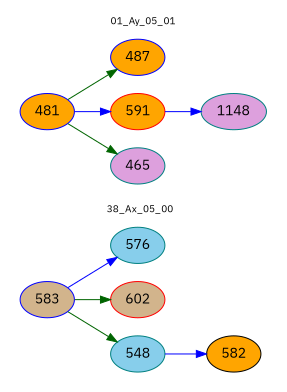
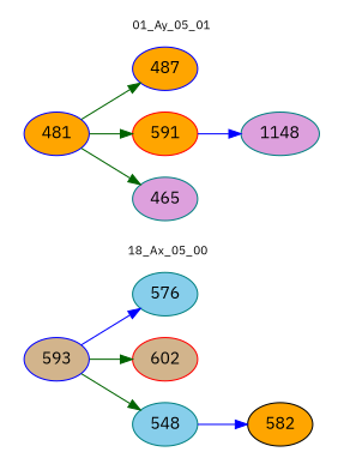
  digraph {
    fontname="IBM Plex Sans"
    rankdir=LR
    node [color=teal fillcolor=orange fontname="IBM Plex Sans" style=filled]
    edge [color=darkgreen fontname="IBM Plex Sans"]
-   n1 [color=blue fillcolor=tan label=583]
+   n1 [color=blue fillcolor=tan label=593]
    n2 [fillcolor=skyblue label=548]
    n3 [color=red fillcolor=tan label=602]
    n4 [fillcolor=skyblue label=576]
    n5 [color=black label=582]
    n6 [color=blue label=481]
    n7 [fillcolor=plum label=465]
    n8 [color=red label=591]
    n9 [color=blue label=487]
    n10 [fillcolor=plum label=1148]
    subgraph cluster_1 {
      color=white
      fontsize=10
-     label="38_Ax_05_00"
+     label="18_Ax_05_00"
      n1
      n2
      n3
      n4
      n5
    }
    subgraph cluster_2 {
      color=white
      fontsize=10
      label="01_Ay_05_01"
      n6
      n7
      n8
      n9
      n10
    }
    n1 -> n2
    n1 -> n3
    n1 -> n4 [color=blue]
    n2 -> n5 [color=blue]
    n6 -> n7
-   n6 -> n8 [color=blue]
+   n6 -> n8
    n6 -> n9
    n8 -> n10 [color=blue]
  }
